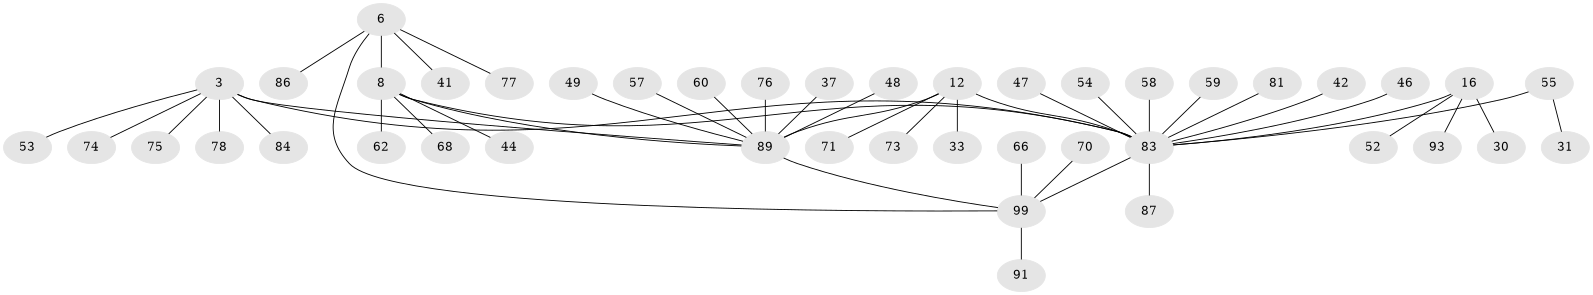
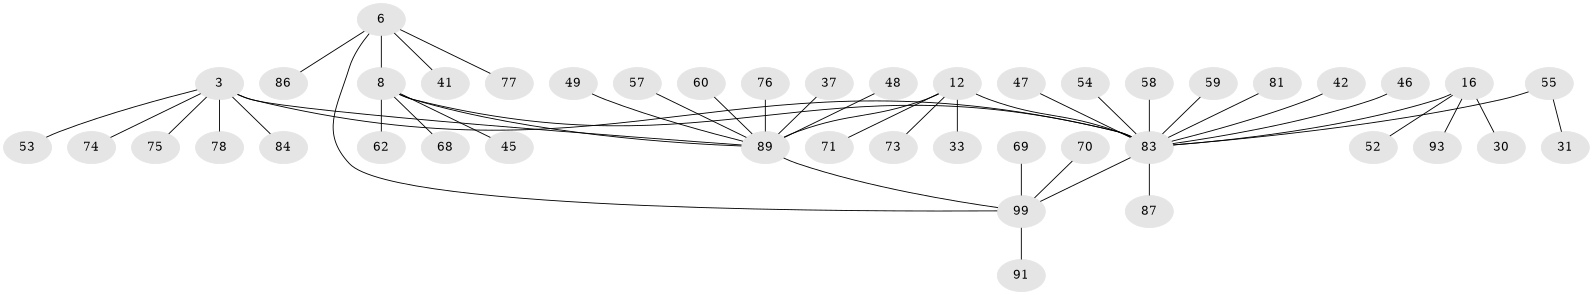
  graph {
    node [color=gray90 style=filled]
    3 [super="+2"]
    53
    74
    75
    78 [super="+24"]
    83 [super="+63+13+51+72+4"]
    84 [super="+82"]
    89 [super="+21+29+80+10+28+36"]
    n9 [label=99 super="+65+45+56+61+20+43"]
    87
    6 [super="+5"]
    8 [super="+7"]
    41
    77
    86
-   44
+   44 [label=45]
    62
    68
    91 [super="+88"]
    12 [super="+11"]
    33
    71 [super="+69"]
    73
    16 [super="+14"]
    30
    52 [super="+34"]
    93 [super="+64+79"]
    31 [super="+27"]
    37
    42
    46
    47
    48
    49
    54
    55
    57
    58
    59
    60
-   66
+   66 [label=69]
    70
    76
    81
    3 -- 53
    3 -- 74
    3 -- 75
    3 -- 78
    3 -- 83 [weight=5]
    3 -- 84
    3 -- 89 [weight=2]
    83 -- n9 [weight=2]
    83 -- 87
    89 -- n9 [weight=2]
    n9 -- 91
    6 -- n9
    6 -- 8 [weight=4]
    6 -- 41
    6 -- 77
    6 -- 86
    8 -- 83 [weight=3]
    8 -- 89 [weight=2]
    8 -- 44
    8 -- 62
    8 -- 68
    12 -- 83
    12 -- 89 [weight=4]
    12 -- 33
    12 -- 71
    12 -- 73
    16 -- 83 [weight=4]
    16 -- 30
    16 -- 52
    16 -- 93
    37 -- 89
    42 -- 83
    46 -- 83
    47 -- 83
    48 -- 89
    49 -- 89
    54 -- 83
    55 -- 83
    55 -- 31
    57 -- 89
    58 -- 83
    59 -- 83
    60 -- 89
    66 -- n9
    70 -- n9
    76 -- 89
    81 -- 83
  }
